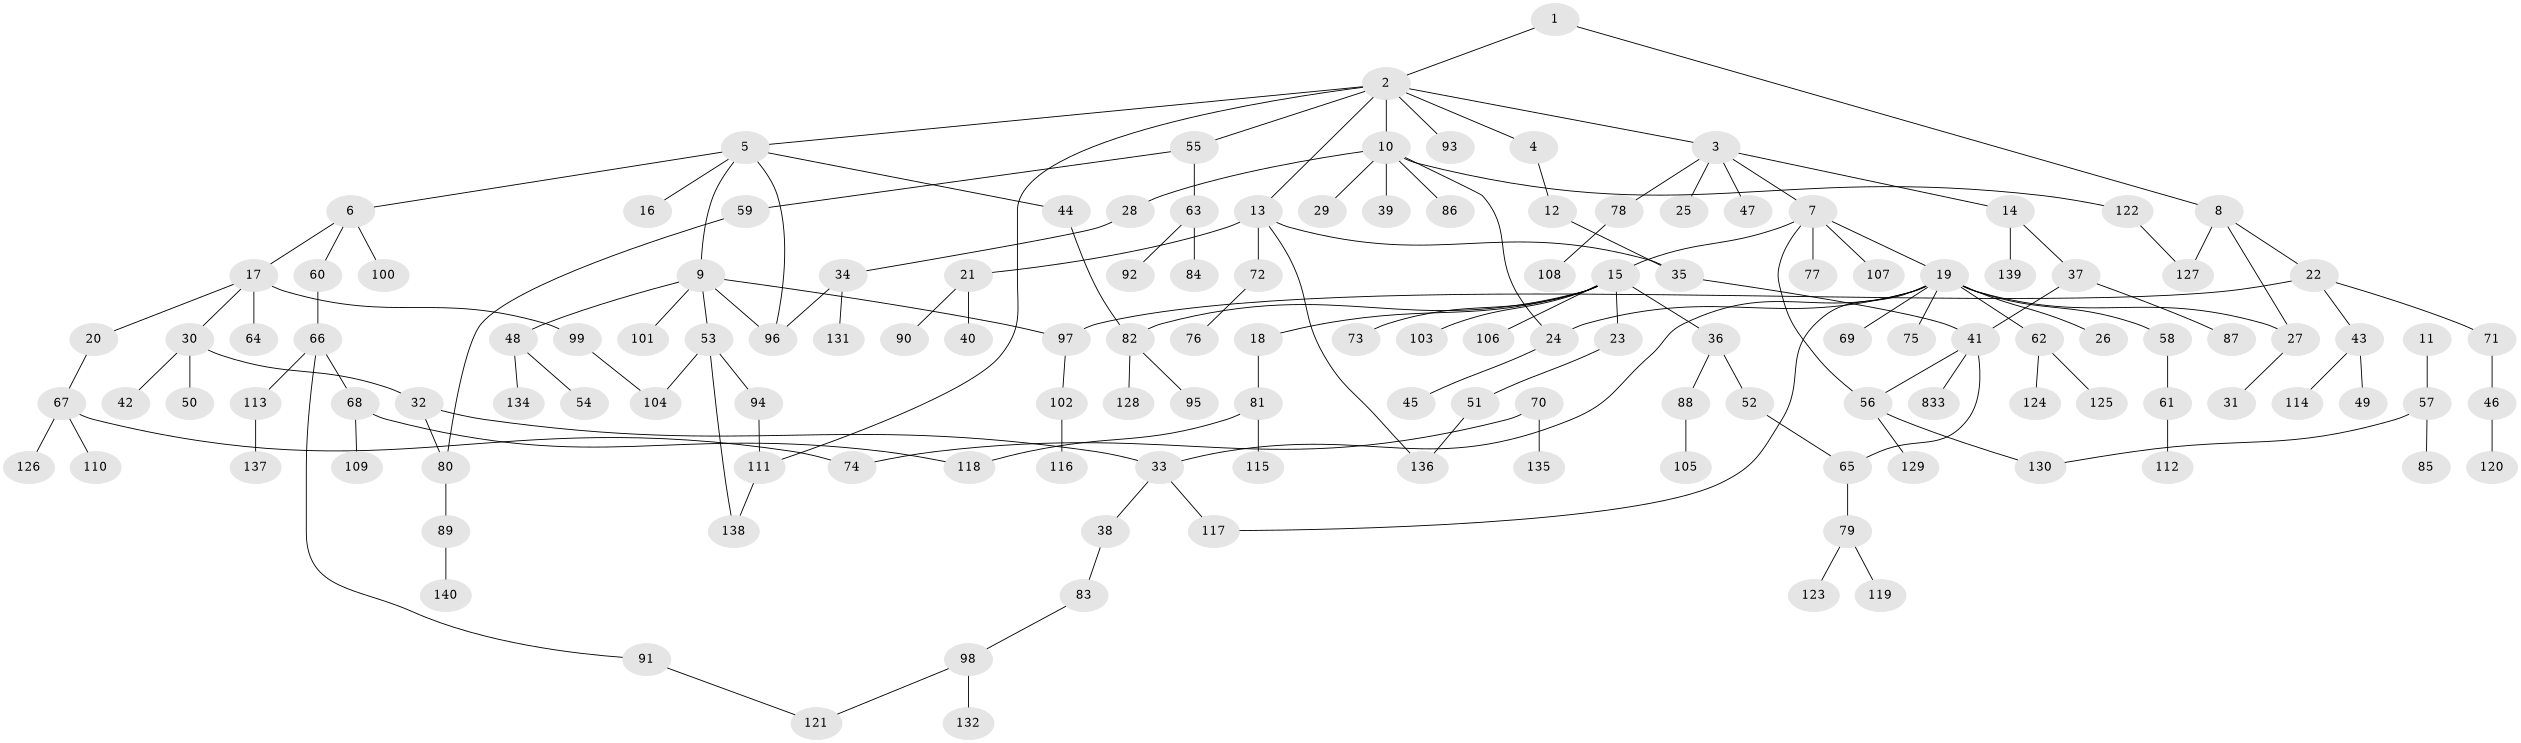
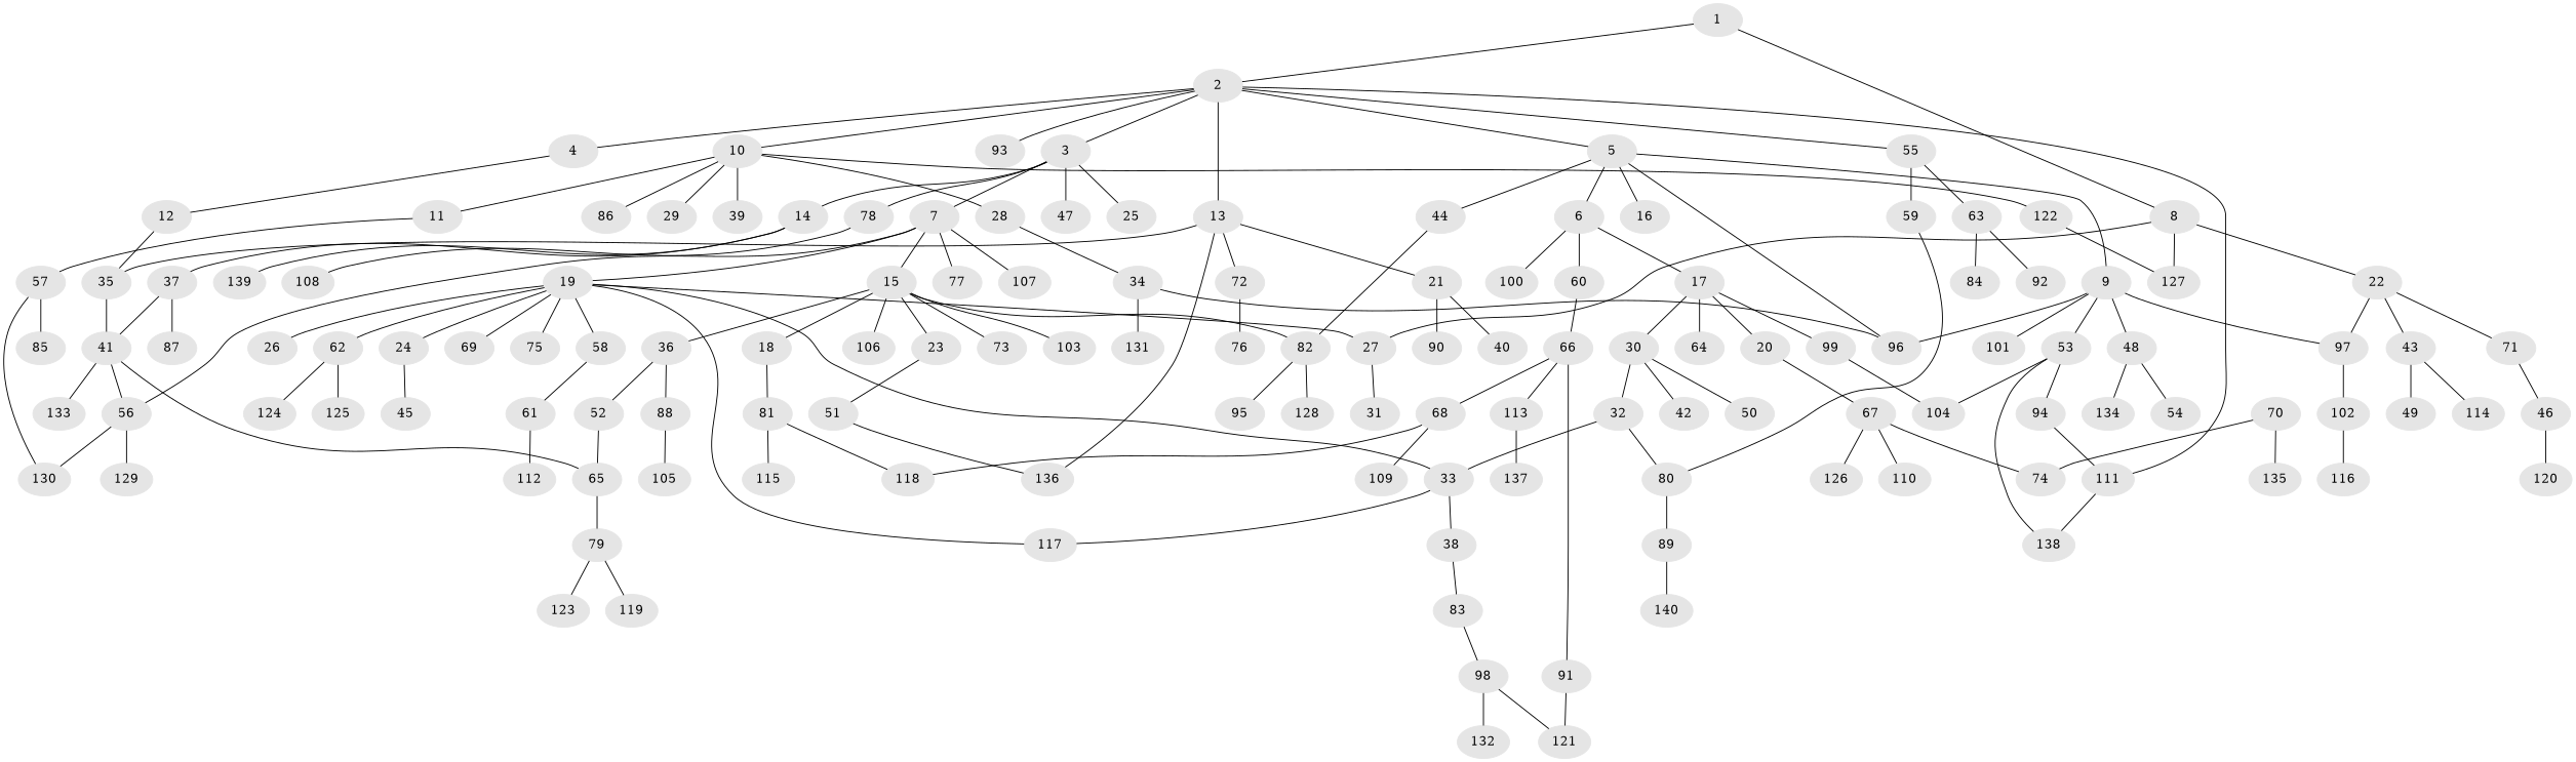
  graph {
    node [color=gray90 style=filled]
    1
    2
    8
    3
    4
    5
    10
    13
    55
    93
    111
    22
    27
    127
    7
    14
    25
    47
    78
    12
    6
    9
    16
    44
    96
    11
    28
    29
    39
    86
    122
    35
    21
    72
    136
    59
    63
    138
    15
    19
    56
    77
    107
    37
    139
    108
    17
    60
    100
    48
    53
    97
    101
    82
    20
    30
    64
    99
    66
    18
    23
    36
    73
    103
    106
    24
    26
    33
    58
    62
    69
    75
    117
    129
    130
    43
    71
    31
    54
    134
    94
    104
    102
    57
    34
    85
    41
    40
    90
    76
    87
    81
    51
    52
    88
    95
    128
    67
    32
    42
    50
    118
    115
    45
    38
    61
    124
    125
    74
    110
    126
    49
    114
    46
    120
    131
    80
    89
    83
    65
-   133 [label=833]
+   133
    105
    70
    135
    98
    79
    84
    92
    112
    68
    91
    113
    119
    123
    109
    121
    137
    140
    132
    116
    1 -- 2
    1 -- 8
    2 -- 3
    2 -- 4
    2 -- 5
    2 -- 10
    2 -- 13
    2 -- 55
    2 -- 93
    2 -- 111
    8 -- 22
    8 -- 27
    8 -- 127
    3 -- 7
    3 -- 14
    3 -- 25
    3 -- 47
    3 -- 78
    4 -- 12
    5 -- 6
    5 -- 9
    5 -- 16
    5 -- 44
    5 -- 96
-   10 -- 24
+   10 -- 11
    10 -- 28
    10 -- 29
    10 -- 39
    10 -- 86
    10 -- 122
    13 -- 35
    13 -- 21
    13 -- 72
    13 -- 136
    55 -- 59
    55 -- 63
    111 -- 138
    22 -- 97
    22 -- 43
    22 -- 71
    27 -- 31
    7 -- 15
    7 -- 19
    7 -- 56
    7 -- 77
    7 -- 107
    14 -- 37
    14 -- 139
    78 -- 108
    12 -- 35
    6 -- 17
    6 -- 60
    6 -- 100
    9 -- 96
    9 -- 48
    9 -- 53
    9 -- 97
    9 -- 101
    44 -- 82
    11 -- 57
    28 -- 34
    122 -- 127
    35 -- 41
    21 -- 40
    21 -- 90
    72 -- 76
    59 -- 80
    63 -- 84
    63 -- 92
    15 -- 82
    15 -- 18
    15 -- 23
    15 -- 36
    15 -- 73
    15 -- 103
    15 -- 106
    19 -- 27
    19 -- 24
    19 -- 26
    19 -- 33
    19 -- 58
    19 -- 62
    19 -- 69
    19 -- 75
    19 -- 117
    56 -- 129
    56 -- 130
    37 -- 41
    37 -- 87
    17 -- 20
    17 -- 30
    17 -- 64
    17 -- 99
    60 -- 66
    48 -- 54
    48 -- 134
    53 -- 138
    53 -- 94
    53 -- 104
    97 -- 102
    82 -- 95
    82 -- 128
    20 -- 67
    30 -- 32
    30 -- 42
    30 -- 50
    99 -- 104
    66 -- 68
    66 -- 91
    66 -- 113
    18 -- 81
    23 -- 51
    36 -- 52
    36 -- 88
    24 -- 45
    33 -- 117
    33 -- 38
    58 -- 61
    62 -- 124
    62 -- 125
    43 -- 49
    43 -- 114
    71 -- 46
    94 -- 111
    102 -- 116
    57 -- 130
    57 -- 85
    34 -- 96
    34 -- 131
    41 -- 56
    41 -- 65
    41 -- 133
    81 -- 118
    81 -- 115
    51 -- 136
    52 -- 65
    88 -- 105
    67 -- 74
    67 -- 110
    67 -- 126
    32 -- 33
    32 -- 80
    38 -- 83
    61 -- 112
    46 -- 120
    80 -- 89
    89 -- 140
    83 -- 98
    65 -- 79
    70 -- 74
    70 -- 135
    98 -- 121
    98 -- 132
    79 -- 119
    79 -- 123
    68 -- 118
    68 -- 109
    91 -- 121
    113 -- 137
  }
